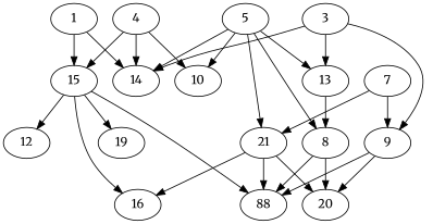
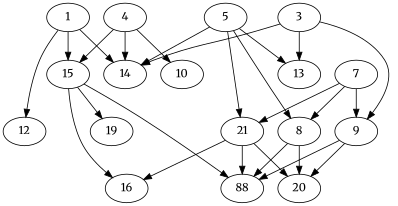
  digraph {
    fontname=Merriweather
    node [alpha=0.04 fontname=Merriweather]
    edge [fontname=Merriweather]
    1 [expect_size=34613248]
    12 [alpha=0.02 expect_size=32001024]
    14 [alpha=0.06 expect_size=16579584]
    15 [alpha=0.12 expect_size=21582848]
    n5 [alpha=0.05 expect_size=15575040 label=88]
    16 [alpha=0.03 expect_size=48920576]
    19 [expect_size=21740544]
    10 [alpha=0.06 expect_size=42583040]
    n9 [alpha=0.11 expect_size=21716992 label=21]
    20 [alpha=0.20 expect_size=39879680]
    3 [alpha=0.16 expect_size=7758848]
    9 [alpha=0.08 expect_size=7400448]
    13 [expect_size=25961472]
    4 [alpha=0.02 expect_size=50131968]
    5 [alpha=0.12 expect_size=33543168]
    8 [alpha=0.03 expect_size=22966272]
    7 [alpha=0.18 expect_size=31425536]
-   15 -> 12
+   1 -> 12
    1 -> 14
    1 -> 15
    15 -> n5
    15 -> 16
    15 -> 19
    n9 -> n5
    n9 -> 16
    n9 -> 20
    3 -> 14
    3 -> 9
    3 -> 13
    9 -> n5
    9 -> 20
    4 -> 14
    4 -> 15
    4 -> 10
    5 -> 14
-   5 -> 10
    5 -> n9
    5 -> 13
    5 -> 8
    8 -> n5
    8 -> 20
    7 -> n9
    7 -> 9
-   13 -> 8
+   7 -> 8
  }
